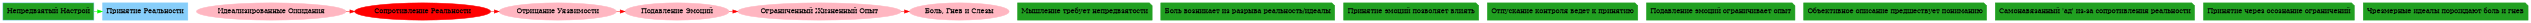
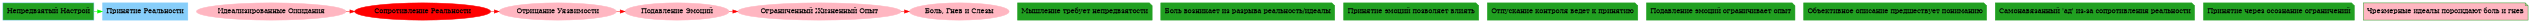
  digraph {
    node [color="#21a021" shape=note style=filled]
    edge [color=red]
    n1 [color=lightskyblue fillcolor="#21a021" label="Непредвзятый Настрой" shape=box]
    n2 [color=lightskyblue label="Принятие Реальности" shape=box]
    n3 [color=lightpink label="Идеализированные Ожидания" shape=ellipse]
    n4 [color=red label="Сопротивление Реальности" shape=ellipse]
    n5 [color=lightpink label="Отрицание Уязвимости" shape=ellipse]
    n6 [color=lightpink label="Подавление Эмоций" shape=ellipse]
    n7 [color=lightpink label="Ограниченный Жизненный Опыт" shape=ellipse]
    n8 [color=lightpink label="Боль, Гнев и Слезы" shape=ellipse]
    n9 [label="Мышление требует непредвзятости"]
    n10 [label="Боль возникает из разрыва реальность/идеалы"]
    n11 [label="Принятие эмоций позволяет влиять"]
    n12 [label="Отпускание контроля ведет к принятию"]
    n13 [label="Подавление эмоций ограничивает опыт"]
    n14 [label="Объективное описание предшествует пониманию"]
    n15 [label="Самонавязанный 'ад' из-за сопротивления реальности"]
    n16 [label="Принятие через осознание ограничений"]
-   n17 [label="Чрезмерные идеалы порождают боль и гнев"]
+   n17 [label="Чрезмерные идеалы порождают боль и гнев" fillcolor=lightpink]
    subgraph sub_1 {
      rank=same
      n1
      n2
    }
    subgraph sub_2 {
      rank=same
      n3
      n4
      n5
      n6
      n7
      n8
    }
    subgraph sub_3 {
      rank=same
      n9
      n10
      n11
      n12
      n13
      n14
      n15
      n16
      n17
    }
    subgraph cluster_4 {
      label="Состояние Мышления"
    }
    subgraph cluster_5 {
      label="Состояние Страдания"
    }
    subgraph cluster_6 {
      label="Озарения"
    }
    n1 -> n2 [color=green]
    n3 -> n4
    n4 -> n5
    n5 -> n6
    n6 -> n7
    n7 -> n8
  }
